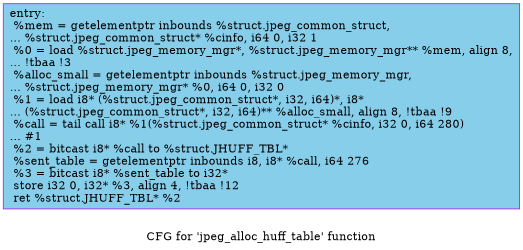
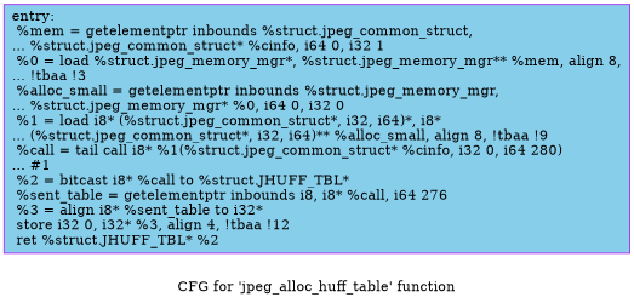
  digraph {
    label="CFG for 'jpeg_alloc_huff_table' function"
    rankdir=LR
-   n1 [fillcolor=skyblue label="{entry:\l  %mem = getelementptr inbounds %struct.jpeg_common_struct,\l... %struct.jpeg_common_struct* %cinfo, i64 0, i32 1\l  %0 = load %struct.jpeg_memory_mgr*, %struct.jpeg_memory_mgr** %mem, align 8,\l... !tbaa !3\l  %alloc_small = getelementptr inbounds %struct.jpeg_memory_mgr,\l... %struct.jpeg_memory_mgr* %0, i64 0, i32 0\l  %1 = load i8* (%struct.jpeg_common_struct*, i32, i64)*, i8*\l... (%struct.jpeg_common_struct*, i32, i64)** %alloc_small, align 8, !tbaa !9\l  %call = tail call i8* %1(%struct.jpeg_common_struct* %cinfo, i32 0, i64 280)\l... #1\l  %2 = bitcast i8* %call to %struct.JHUFF_TBL*\l  %sent_table = getelementptr inbounds i8, i8* %call, i64 276\l  %3 = bitcast i8* %sent_table to i32*\l  store i32 0, i32* %3, align 4, !tbaa !12\l  ret %struct.JHUFF_TBL* %2\l}" shape=record style=filled color=purple]
+   n1 [fillcolor=skyblue label="{entry:\l  %mem = getelementptr inbounds %struct.jpeg_common_struct,\l... %struct.jpeg_common_struct* %cinfo, i64 0, i32 1\l  %0 = load %struct.jpeg_memory_mgr*, %struct.jpeg_memory_mgr** %mem, align 8,\l... !tbaa !3\l  %alloc_small = getelementptr inbounds %struct.jpeg_memory_mgr,\l... %struct.jpeg_memory_mgr* %0, i64 0, i32 0\l  %1 = load i8* (%struct.jpeg_common_struct*, i32, i64)*, i8*\l... (%struct.jpeg_common_struct*, i32, i64)** %alloc_small, align 8, !tbaa !9\l  %call = tail call i8* %1(%struct.jpeg_common_struct* %cinfo, i32 0, i64 280)\l... #1\l  %2 = bitcast i8* %call to %struct.JHUFF_TBL*\l  %sent_table = getelementptr inbounds i8, i8* %call, i64 276\l  %3 = align i8* %sent_table to i32*\l  store i32 0, i32* %3, align 4, !tbaa !12\l  ret %struct.JHUFF_TBL* %2\l}" shape=record style=filled color=purple]
  }
